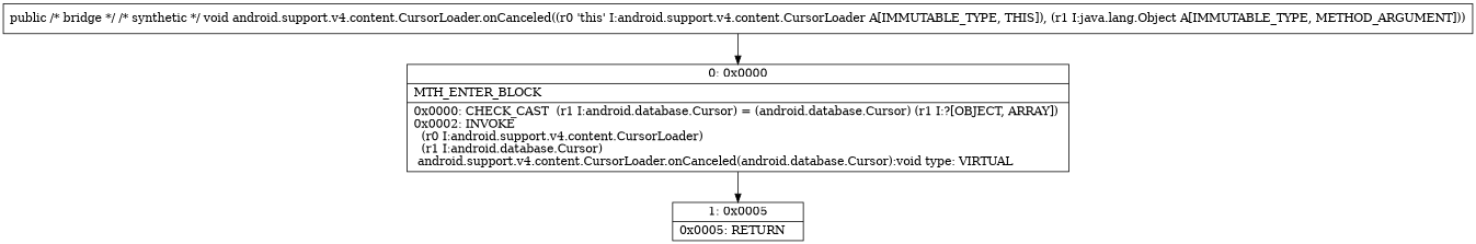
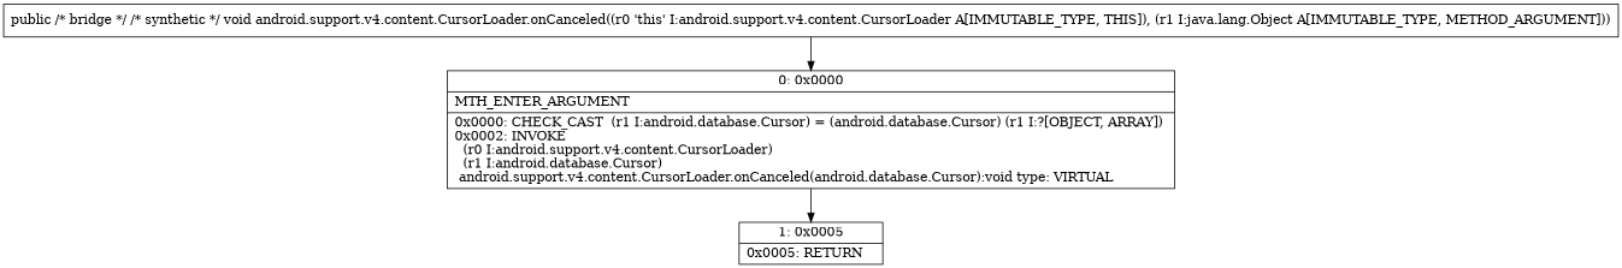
  digraph {
    node [shape=record]
-   n1 [label="{0\:\ 0x0000|MTH_ENTER_BLOCK\l|0x0000: CHECK_CAST  (r1 I:android.database.Cursor) = (android.database.Cursor) (r1 I:?[OBJECT, ARRAY]) \l0x0002: INVOKE  \l  (r0 I:android.support.v4.content.CursorLoader)\l  (r1 I:android.database.Cursor)\l android.support.v4.content.CursorLoader.onCanceled(android.database.Cursor):void type: VIRTUAL \l}"]
+   n1 [label="{0\:\ 0x0000|MTH_ENTER_ARGUMENT\l|0x0000: CHECK_CAST  (r1 I:android.database.Cursor) = (android.database.Cursor) (r1 I:?[OBJECT, ARRAY]) \l0x0002: INVOKE  \l  (r0 I:android.support.v4.content.CursorLoader)\l  (r1 I:android.database.Cursor)\l android.support.v4.content.CursorLoader.onCanceled(android.database.Cursor):void type: VIRTUAL \l}"]
    n2 [label="{1\:\ 0x0005|0x0005: RETURN   \l}"]
    n3 [label="{public \/* bridge *\/ \/* synthetic *\/ void android.support.v4.content.CursorLoader.onCanceled((r0 'this' I:android.support.v4.content.CursorLoader A[IMMUTABLE_TYPE, THIS]), (r1 I:java.lang.Object A[IMMUTABLE_TYPE, METHOD_ARGUMENT])) }"]
    n1 -> n2
    n3 -> n1
  }
